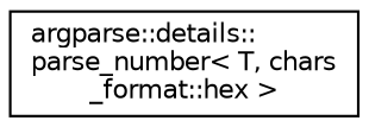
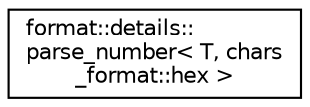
  digraph {
    rankdir=LR
-   n1 [color=black fillcolor=white fontname=Helvetica fontsize=10 height=0.2 label="argparse::details::\lparse_number\< T, chars\l_format::hex \>" shape=record style=filled width=0.4]
+   n1 [color=black fillcolor=white fontname=Helvetica fontsize=10 height=0.2 label="format::details::\lparse_number\< T, chars\l_format::hex \>" shape=record style=filled width=0.4]
  }
